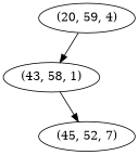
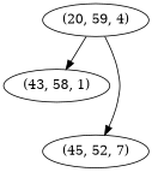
  digraph {
    n1 [label="(43, 58, 1)"]
    "(20, 59, 4)"
    "(45, 52, 7)"
-   n1 -> "(45, 52, 7)"
+   "(20, 59, 4)" -> "(45, 52, 7)"
    "(20, 59, 4)" -> n1
  }
